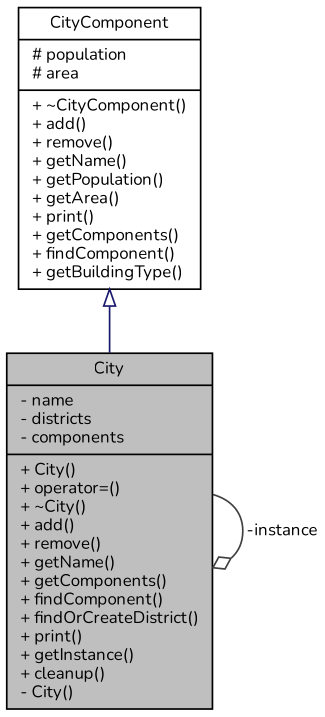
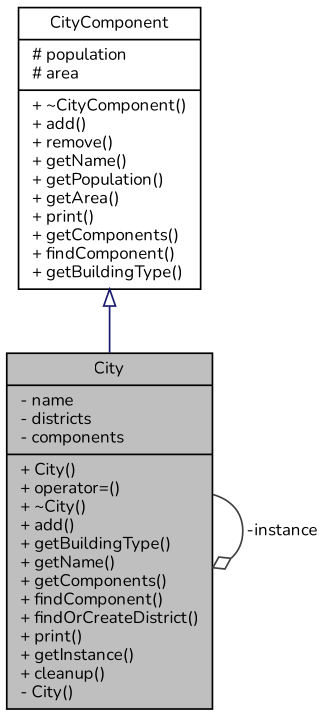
  digraph {
    fontname=Nunito
    node [color=black fontname=Nunito fontsize=10 shape=record style=filled]
    edge [fontname=Nunito fontsize=10 labelfontname=Helvetica labelfontsize=10 style=solid]
-   n1 [fillcolor=grey75 fontcolor=black height=0.2 label="{City\n|- name\l- districts\l- components\l|+ City()\l+ operator=()\l+ ~City()\l+ add()\l+ remove()\l+ getName()\l+ getComponents()\l+ findComponent()\l+ findOrCreateDistrict()\l+ print()\l+ getInstance()\l+ cleanup()\l- City()\l}" width=0.4]
+   n1 [fillcolor=grey75 fontcolor=black height=0.2 label="{City\n|- name\l- districts\l- components\l|+ City()\l+ operator=()\l+ ~City()\l+ add()\l+ getBuildingType()\l+ getName()\l+ getComponents()\l+ findComponent()\l+ findOrCreateDistrict()\l+ print()\l+ getInstance()\l+ cleanup()\l- City()\l}" width=0.4]
    n2 [fillcolor=white height=0.2 label="{CityComponent\n|# population\l# area\l|+ ~CityComponent()\l+ add()\l+ remove()\l+ getName()\l+ getPopulation()\l+ getArea()\l+ print()\l+ getComponents()\l+ findComponent()\l+ getBuildingType()\l}" width=0.4]
    n1 -> n1 [arrowhead=odiamond color=grey25 label=" -instance"]
    n2 -> n1 [arrowtail=onormal color=midnightblue dir=back]
  }
